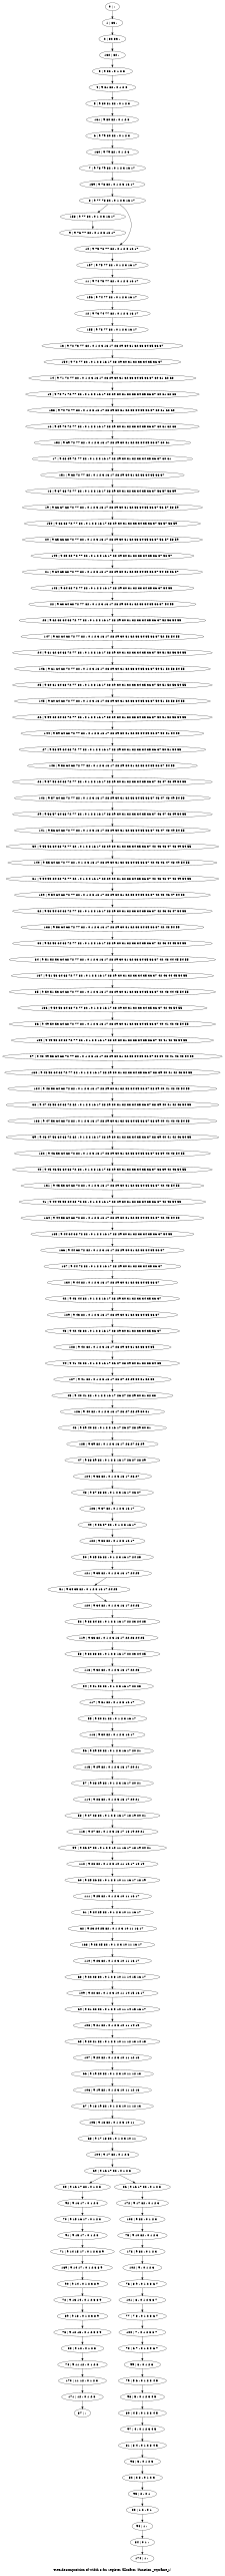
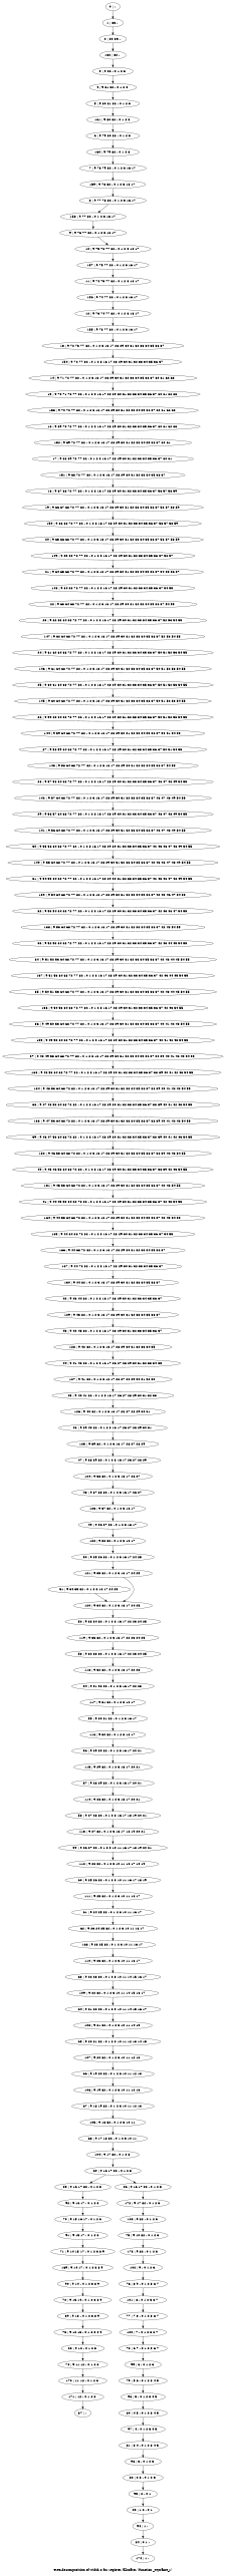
  digraph {
    label="Tree-decomposition of width 8 for register allocator (function _ttyname_r)"
    n1 [label="0 | : "]
    n2 [label="1 | 83 : "]
    n3 [label="2 | 82 83 : "]
    n4 [label="162 | 82 : "]
    n5 [label="3 | 9 82 : 0 1 2 3 "]
    n6 [label="4 | 9 81 82 : 0 1 2 3 "]
    n7 [label="5 | 9 80 81 82 : 0 1 2 3 "]
    n8 [label="161 | 9 80 82 : 0 1 2 3 "]
    n9 [label="6 | 9 79 80 82 : 0 1 2 3 "]
    n10 [label="160 | 9 79 82 : 0 1 2 3 "]
    n11 [label="7 | 9 78 79 82 : 0 1 2 3 16 17 "]
    n12 [label="159 | 9 78 82 : 0 1 2 3 16 17 "]
    n13 [label="8 | 9 77 78 82 : 0 1 2 3 16 17 "]
    n14 [label="158 | 9 77 82 : 0 1 2 3 16 17 "]
    n15 [label="9 | 9 76 77 82 : 0 1 2 3 16 17 "]
    n16 [label="10 | 9 75 76 77 82 : 0 1 2 3 16 17 "]
    n17 [label="157 | 9 75 77 82 : 0 1 2 3 16 17 "]
    n18 [label="11 | 9 74 75 77 82 : 0 1 2 3 16 17 "]
    n19 [label="156 | 9 74 77 82 : 0 1 2 3 16 17 "]
    n20 [label="12 | 9 73 74 77 82 : 0 1 2 3 16 17 "]
    n21 [label="155 | 9 73 77 82 : 0 1 2 3 16 17 "]
    n22 [label="13 | 9 72 73 77 82 : 0 1 2 3 16 17 28 29 30 31 32 33 34 35 36 37 "]
    n23 [label="154 | 9 72 77 82 : 0 1 2 3 16 17 28 29 30 31 32 33 34 35 36 37 "]
    n24 [label="14 | 9 71 72 77 82 : 0 1 2 3 16 17 28 29 30 31 32 33 34 35 36 37 60 61 62 63 "]
    n25 [label="15 | 9 70 71 72 77 82 : 0 1 2 3 16 17 28 29 30 31 32 33 34 35 36 37 60 61 62 63 "]
    n26 [label="153 | 9 70 72 77 82 : 0 1 2 3 16 17 28 29 30 31 32 33 34 35 36 37 60 61 62 63 "]
    n27 [label="16 | 9 69 70 72 77 82 : 0 1 2 3 16 17 28 29 30 31 32 33 34 35 36 37 60 61 62 63 "]
    n28 [label="152 | 9 69 72 77 82 : 0 1 2 3 16 17 28 29 30 31 32 33 34 35 36 37 60 61 "]
    n29 [label="17 | 9 68 69 72 77 82 : 0 1 2 3 16 17 28 29 30 31 32 33 34 35 36 37 60 61 "]
    n30 [label="151 | 9 68 72 77 82 : 0 1 2 3 16 17 28 29 30 31 32 33 34 35 36 37 "]
    n31 [label="18 | 9 67 68 72 77 82 : 0 1 2 3 16 17 28 29 30 31 32 33 34 35 36 37 56 57 58 59 "]
    n32 [label="19 | 9 66 67 68 72 77 82 : 0 1 2 3 16 17 28 29 30 31 32 33 34 35 36 37 56 57 58 59 "]
    n33 [label="150 | 9 66 68 72 77 82 : 0 1 2 3 16 17 28 29 30 31 32 33 34 35 36 37 56 57 58 59 "]
    n34 [label="20 | 9 65 66 68 72 77 82 : 0 1 2 3 16 17 28 29 30 31 32 33 34 35 36 37 56 57 58 59 "]
    n35 [label="149 | 9 65 68 72 77 82 : 0 1 2 3 16 17 28 29 30 31 32 33 34 35 36 37 56 57 "]
    n36 [label="21 | 9 64 65 68 72 77 82 : 0 1 2 3 16 17 28 29 30 31 32 33 34 35 36 37 54 55 56 57 "]
    n37 [label="148 | 9 64 68 72 77 82 : 0 1 2 3 16 17 28 29 30 31 32 33 34 35 36 37 54 55 "]
    n38 [label="22 | 9 63 64 68 72 77 82 : 0 1 2 3 16 17 28 29 30 31 32 33 34 35 36 37 54 55 "]
    n39 [label="23 | 9 62 63 64 68 72 77 82 : 0 1 2 3 16 17 28 29 30 31 32 33 34 35 36 37 52 53 54 55 "]
    n40 [label="147 | 9 62 64 68 72 77 82 : 0 1 2 3 16 17 28 29 30 31 32 33 34 35 36 37 52 53 54 55 "]
    n41 [label="24 | 9 61 62 64 68 72 77 82 : 0 1 2 3 16 17 28 29 30 31 32 33 34 35 36 37 50 51 52 53 54 55 "]
    n42 [label="146 | 9 61 64 68 72 77 82 : 0 1 2 3 16 17 28 29 30 31 32 33 34 35 36 37 50 51 52 53 54 55 "]
    n43 [label="25 | 9 60 61 64 68 72 77 82 : 0 1 2 3 16 17 28 29 30 31 32 33 34 35 36 37 50 51 52 53 54 55 "]
    n44 [label="145 | 9 60 64 68 72 77 82 : 0 1 2 3 16 17 28 29 30 31 32 33 34 35 36 37 50 51 52 53 54 55 "]
    n45 [label="26 | 9 59 60 64 68 72 77 82 : 0 1 2 3 16 17 28 29 30 31 32 33 34 35 36 37 50 51 52 53 54 55 "]
    n46 [label="144 | 9 59 64 68 72 77 82 : 0 1 2 3 16 17 28 29 30 31 32 33 34 35 36 37 50 51 54 55 "]
    n47 [label="27 | 9 58 59 64 68 72 77 82 : 0 1 2 3 16 17 28 29 30 31 32 33 34 35 36 37 50 51 54 55 "]
    n48 [label="143 | 9 58 64 68 72 77 82 : 0 1 2 3 16 17 28 29 30 31 32 33 34 35 36 37 54 55 "]
    n49 [label="28 | 9 57 58 64 68 72 77 82 : 0 1 2 3 16 17 28 29 30 31 32 33 34 35 36 37 46 47 48 49 54 55 "]
    n50 [label="142 | 9 57 64 68 72 77 82 : 0 1 2 3 16 17 28 29 30 31 32 33 34 35 36 37 46 47 48 49 54 55 "]
    n51 [label="29 | 9 56 57 64 68 72 77 82 : 0 1 2 3 16 17 28 29 30 31 32 33 34 35 36 37 46 47 48 49 54 55 "]
    n52 [label="141 | 9 56 64 68 72 77 82 : 0 1 2 3 16 17 28 29 30 31 32 33 34 35 36 37 46 47 48 49 54 55 "]
    n53 [label="30 | 9 55 56 64 68 72 77 82 : 0 1 2 3 16 17 28 29 30 31 32 33 34 35 36 37 42 43 46 47 48 49 54 55 "]
    n54 [label="140 | 9 55 64 68 72 77 82 : 0 1 2 3 16 17 28 29 30 31 32 33 34 35 36 37 42 43 46 47 48 49 54 55 "]
    n55 [label="31 | 9 54 55 64 68 72 77 82 : 0 1 2 3 16 17 28 29 30 31 32 33 34 35 36 37 42 43 46 47 48 49 54 55 "]
    n56 [label="139 | 9 54 64 68 72 77 82 : 0 1 2 3 16 17 28 29 30 31 32 33 34 35 36 37 42 43 46 47 54 55 "]
    n57 [label="32 | 9 53 54 64 68 72 77 82 : 0 1 2 3 16 17 28 29 30 31 32 33 34 35 36 37 42 43 46 47 54 55 "]
    n58 [label="138 | 9 53 64 68 72 77 82 : 0 1 2 3 16 17 28 29 30 31 32 33 34 35 36 37 42 43 54 55 "]
    n59 [label="33 | 9 52 53 64 68 72 77 82 : 0 1 2 3 16 17 28 29 30 31 32 33 34 35 36 37 42 43 44 45 54 55 "]
    n60 [label="34 | 9 51 52 53 64 68 72 77 82 : 0 1 2 3 16 17 28 29 30 31 32 33 34 35 36 37 42 43 44 45 54 55 "]
    n61 [label="137 | 9 51 53 64 68 72 77 82 : 0 1 2 3 16 17 28 29 30 31 32 33 34 35 36 37 42 43 44 45 54 55 "]
    n62 [label="35 | 9 50 51 53 64 68 72 77 82 : 0 1 2 3 16 17 28 29 30 31 32 33 34 35 36 37 42 43 44 45 54 55 "]
    n63 [label="136 | 9 50 53 64 68 72 77 82 : 0 1 2 3 16 17 28 29 30 31 32 33 34 35 36 37 42 43 54 55 "]
    n64 [label="36 | 9 49 50 53 64 68 72 77 82 : 0 1 2 3 16 17 28 29 30 31 32 33 34 35 36 37 40 41 42 43 54 55 "]
    n65 [label="135 | 9 49 53 64 68 72 77 82 : 0 1 2 3 16 17 28 29 30 31 32 33 34 35 36 37 40 41 42 43 54 55 "]
    n66 [label="37 | 9 48 49 53 64 68 72 77 82 : 0 1 2 3 16 17 28 29 30 31 32 33 34 35 36 37 38 39 40 41 42 43 54 55 "]
    n67 [label="163 | 9 48 53 64 68 72 77 82 : 0 1 2 3 16 17 28 29 30 31 32 33 34 35 36 37 38 39 40 41 42 43 54 55 "]
    n68 [label="134 | 9 48 53 64 68 72 82 : 0 1 2 3 16 17 28 29 30 31 32 33 34 35 36 37 38 39 40 41 42 43 54 55 "]
    n69 [label="38 | 9 47 48 53 64 68 72 82 : 0 1 2 3 16 17 28 29 30 31 32 33 34 35 36 37 38 39 40 41 42 43 54 55 "]
    n70 [label="133 | 9 47 53 64 68 72 82 : 0 1 2 3 16 17 28 29 30 31 32 33 34 35 36 37 38 39 40 41 42 43 54 55 "]
    n71 [label="39 | 9 46 47 53 64 68 72 82 : 0 1 2 3 16 17 28 29 30 31 32 33 34 35 36 37 38 39 40 41 42 43 54 55 "]
    n72 [label="132 | 9 46 53 64 68 72 82 : 0 1 2 3 16 17 28 29 30 31 32 33 34 35 36 37 38 39 42 43 54 55 "]
    n73 [label="40 | 9 45 46 53 64 68 72 82 : 0 1 2 3 16 17 28 29 30 31 32 33 34 35 36 37 38 39 42 43 54 55 "]
    n74 [label="131 | 9 45 53 64 68 72 82 : 0 1 2 3 16 17 28 29 30 31 32 33 34 35 36 37 42 43 54 55 "]
    n75 [label="41 | 9 44 45 53 64 68 72 82 : 0 1 2 3 16 17 28 29 30 31 32 33 34 35 36 37 42 43 54 55 "]
    n76 [label="164 | 9 44 53 64 68 72 82 : 0 1 2 3 16 17 28 29 30 31 32 33 34 35 36 37 42 43 54 55 "]
    n77 [label="165 | 9 44 64 68 72 82 : 0 1 2 3 16 17 28 29 30 31 32 33 34 35 36 37 54 55 "]
    n78 [label="42 | 9 43 44 82 : 0 1 2 3 16 17 28 29 30 31 32 33 34 35 36 37 "]
    n79 [label="129 | 9 43 82 : 0 1 2 3 16 17 28 29 30 31 32 33 34 35 36 37 "]
    n80 [label="43 | 9 42 43 82 : 0 1 2 3 16 17 28 29 30 31 32 33 34 35 36 37 "]
    n81 [label="128 | 9 42 82 : 0 1 2 3 16 17 28 29 30 31 32 33 34 35 "]
    n82 [label="44 | 9 41 42 82 : 0 1 2 3 16 17 26 27 28 29 30 31 32 33 34 35 "]
    n83 [label="127 | 9 41 82 : 0 1 2 3 16 17 26 27 28 29 30 31 32 33 "]
    n84 [label="45 | 9 40 41 82 : 0 1 2 3 16 17 26 27 28 29 30 31 32 33 "]
    n85 [label="126 | 9 40 82 : 0 1 2 3 16 17 26 27 28 29 30 31 "]
    n86 [label="46 | 9 39 40 82 : 0 1 2 3 16 17 26 27 28 29 30 31 "]
    n87 [label="125 | 9 39 82 : 0 1 2 3 16 17 26 27 28 29 "]
    n88 [label="47 | 9 38 39 82 : 0 1 2 3 16 17 26 27 28 29 "]
    n89 [label="124 | 9 38 82 : 0 1 2 3 16 17 26 27 "]
    n90 [label="48 | 9 37 38 82 : 0 1 2 3 16 17 26 27 "]
    n91 [label="123 | 9 37 82 : 0 1 2 3 16 17 "]
    n92 [label="49 | 9 36 37 82 : 0 1 2 3 16 17 "]
    n93 [label="122 | 9 36 82 : 0 1 2 3 16 17 "]
    n94 [label="50 | 9 35 36 82 : 0 1 2 3 16 17 24 25 "]
    n95 [label="121 | 9 35 82 : 0 1 2 3 16 17 24 25 "]
    n96 [label="51 | 9 34 35 82 : 0 1 2 3 16 17 24 25 "]
    n97 [label="120 | 9 34 82 : 0 1 2 3 16 17 24 25 "]
    n98 [label="52 | 9 33 34 82 : 0 1 2 3 16 17 22 23 24 25 "]
    n99 [label="119 | 9 33 82 : 0 1 2 3 16 17 22 23 24 25 "]
    n100 [label="53 | 9 32 33 82 : 0 1 2 3 16 17 22 23 24 25 "]
    n101 [label="118 | 9 32 82 : 0 1 2 3 16 17 22 23 "]
    n102 [label="54 | 9 31 32 82 : 0 1 2 3 16 17 22 23 "]
    n103 [label="117 | 9 31 82 : 0 1 2 3 16 17 "]
    n104 [label="55 | 9 30 31 82 : 0 1 2 3 16 17 "]
    n105 [label="116 | 9 30 82 : 0 1 2 3 16 17 "]
    n106 [label="56 | 9 29 30 82 : 0 1 2 3 16 17 20 21 "]
    n107 [label="115 | 9 29 82 : 0 1 2 3 16 17 20 21 "]
    n108 [label="57 | 9 28 29 82 : 0 1 2 3 16 17 20 21 "]
    n109 [label="114 | 9 28 82 : 0 1 2 3 16 17 20 21 "]
    n110 [label="58 | 9 27 28 82 : 0 1 2 3 16 17 18 19 20 21 "]
    n111 [label="113 | 9 27 82 : 0 1 2 3 16 17 18 19 20 21 "]
    n112 [label="59 | 9 26 27 82 : 0 1 2 3 10 11 16 17 18 19 20 21 "]
    n113 [label="112 | 9 26 82 : 0 1 2 3 10 11 16 17 18 19 "]
    n114 [label="60 | 9 25 26 82 : 0 1 2 3 10 11 16 17 18 19 "]
    n115 [label="111 | 9 25 82 : 0 1 2 3 10 11 16 17 "]
    n116 [label="61 | 9 24 25 82 : 0 1 2 3 10 11 16 17 "]
    n117 [label="62 | 9 23 24 25 82 : 0 1 2 3 10 11 16 17 "]
    n118 [label="168 | 9 23 25 82 : 0 1 2 3 10 11 16 17 "]
    n119 [label="110 | 9 23 82 : 0 1 2 3 10 11 16 17 "]
    n120 [label="63 | 9 22 23 82 : 0 1 2 3 10 11 14 15 16 17 "]
    n121 [label="109 | 9 22 82 : 0 1 2 3 10 11 14 15 16 17 "]
    n122 [label="64 | 9 21 22 82 : 0 1 2 3 10 11 14 15 16 17 "]
    n123 [label="108 | 9 21 82 : 0 1 2 3 10 11 14 15 "]
    n124 [label="65 | 9 20 21 82 : 0 1 2 3 10 11 12 13 14 15 "]
    n125 [label="107 | 9 20 82 : 0 1 2 3 10 11 12 13 "]
    n126 [label="66 | 9 19 20 82 : 0 1 2 3 10 11 12 13 "]
    n127 [label="106 | 9 19 82 : 0 1 2 3 10 11 12 13 "]
    n128 [label="67 | 9 18 19 82 : 0 1 2 3 10 11 12 13 "]
    n129 [label="105 | 9 18 82 : 0 1 2 3 10 11 "]
    n130 [label="68 | 9 17 18 82 : 0 1 2 3 10 11 "]
    n131 [label="104 | 9 17 82 : 0 1 2 3 "]
    n132 [label="69 | 9 16 17 82 : 0 1 2 3 "]
    n133 [label="85 | 9 16 17 82 : 0 1 2 3 "]
    n134 [label="86 | 9 16 17 82 : 0 1 2 3 "]
    n135 [label="92 | 9 16 17 : 0 1 2 3 "]
    n136 [label="172 | 9 17 82 : 0 1 2 3 "]
    n137 [label="70 | 9 15 16 17 : 0 1 2 3 "]
    n138 [label="91 | 9 15 17 : 0 1 2 3 "]
    n139 [label="71 | 9 14 15 17 : 0 1 2 3 8 9 "]
    n140 [label="169 | 9 14 17 : 0 1 2 3 8 9 "]
    n141 [label="90 | 9 14 : 0 1 2 3 8 9 "]
    n142 [label="72 | 9 13 14 : 0 1 2 3 8 9 "]
    n143 [label="89 | 9 13 : 0 1 2 3 8 9 "]
    n144 [label="73 | 9 12 13 : 0 1 2 3 8 9 "]
    n145 [label="88 | 9 12 : 0 1 2 3 "]
    n146 [label="74 | 9 11 12 : 0 1 2 3 "]
    n147 [label="170 | 11 12 : 0 1 2 3 "]
    n148 [label="171 | 12 : 0 1 2 3 "]
    n149 [label="75 | 9 10 82 : 0 1 2 3 "]
    n150 [label="173 | 9 82 : 0 1 2 3 "]
    n151 [label="102 | 9 : 0 1 2 3 "]
    n152 [label="76 | 8 9 : 0 1 2 3 6 7 "]
    n153 [label="101 | 8 : 0 1 2 3 6 7 "]
    n154 [label="77 | 7 8 : 0 1 2 3 6 7 "]
    n155 [label="100 | 7 : 0 1 2 3 6 7 "]
    n156 [label="78 | 6 7 : 0 1 2 3 6 7 "]
    n157 [label="99 | 6 : 0 1 2 3 "]
    n158 [label="79 | 5 6 : 0 1 2 3 4 5 "]
    n159 [label="98 | 5 : 0 1 2 3 4 5 "]
    n160 [label="80 | 4 5 : 0 1 2 3 4 5 "]
    n161 [label="97 | 4 : 0 1 2 3 4 5 "]
    n162 [label="81 | 3 4 : 0 1 2 3 4 5 "]
    n163 [label="96 | 3 : 0 1 2 3 "]
    n164 [label="82 | 2 3 : 0 1 2 3 "]
    n165 [label="95 | 2 : 0 1 "]
    n166 [label="83 | 1 2 : 0 1 "]
    n167 [label="94 | 1 : "]
    n168 [label="84 | 0 1 : "]
    n169 [label="174 | 1 : "]
    n170 [label="103 | 9 82 : 0 1 2 3 "]
    n171 [label="87 | : "]
    n172 [label="130 | 9 44 82 : 0 1 2 3 16 17 28 29 30 31 32 33 34 35 36 37 "]
    n173 [label="166 | 9 44 68 72 82 : 0 1 2 3 16 17 28 29 30 31 32 33 34 35 36 37 "]
    n174 [label="167 | 9 44 72 82 : 0 1 2 3 16 17 28 29 30 31 32 33 34 35 36 37 "]
    n1 -> n2
    n2 -> n3
    n3 -> n4
    n4 -> n5
    n5 -> n6
    n6 -> n7
    n7 -> n8
    n8 -> n9
    n9 -> n10
    n10 -> n11
    n11 -> n12
    n12 -> n13
    n13 -> n14
    n14 -> n15
-   n13 -> n16
+   n15 -> n16
    n16 -> n17
    n17 -> n18
    n18 -> n19
    n19 -> n20
    n20 -> n21
    n21 -> n22
    n22 -> n23
    n23 -> n24
    n24 -> n25
    n25 -> n26
    n26 -> n27
    n27 -> n28
    n28 -> n29
    n29 -> n30
    n30 -> n31
    n31 -> n32
    n32 -> n33
    n33 -> n34
    n34 -> n35
    n35 -> n36
    n36 -> n37
    n37 -> n38
    n38 -> n39
    n39 -> n40
    n40 -> n41
    n41 -> n42
    n42 -> n43
    n43 -> n44
    n44 -> n45
    n45 -> n46
    n46 -> n47
    n47 -> n48
    n48 -> n49
    n49 -> n50
    n50 -> n51
    n51 -> n52
    n52 -> n53
    n53 -> n54
    n54 -> n55
    n55 -> n56
    n56 -> n57
    n57 -> n58
    n58 -> n59
    n59 -> n60
    n60 -> n61
    n61 -> n62
    n62 -> n63
    n63 -> n64
    n64 -> n65
    n65 -> n66
    n66 -> n67
    n67 -> n68
    n68 -> n69
    n69 -> n70
    n70 -> n71
    n71 -> n72
    n72 -> n73
    n73 -> n74
    n74 -> n75
    n75 -> n76
    n76 -> n77
    n77 -> n173
    n78 -> n79
    n79 -> n80
    n80 -> n81
    n81 -> n82
    n82 -> n83
    n83 -> n84
    n84 -> n85
    n85 -> n86
    n86 -> n87
    n87 -> n88
    n88 -> n89
    n89 -> n90
    n90 -> n91
    n91 -> n92
    n92 -> n93
    n93 -> n94
    n94 -> n95
-   n95 -> n96
+   n95 -> n97
    n96 -> n97
    n97 -> n98
    n98 -> n99
    n99 -> n100
    n100 -> n101
    n101 -> n102
    n102 -> n103
    n103 -> n104
    n104 -> n105
    n105 -> n106
    n106 -> n107
    n107 -> n108
    n108 -> n109
    n109 -> n110
    n110 -> n111
    n111 -> n112
    n112 -> n113
    n113 -> n114
    n114 -> n115
    n115 -> n116
    n116 -> n117
    n117 -> n118
    n118 -> n119
    n119 -> n120
    n120 -> n121
    n121 -> n122
    n122 -> n123
    n123 -> n124
    n124 -> n125
    n125 -> n126
    n126 -> n127
    n127 -> n128
    n128 -> n129
    n129 -> n130
    n130 -> n131
    n131 -> n132
    n132 -> n133
    n132 -> n134
    n133 -> n135
    n134 -> n136
    n135 -> n137
    n136 -> n170
    n137 -> n138
    n138 -> n139
    n139 -> n140
    n140 -> n141
    n141 -> n142
    n142 -> n143
    n143 -> n144
    n144 -> n145
    n145 -> n146
    n146 -> n147
    n147 -> n148
    n148 -> n171
    n149 -> n150
    n150 -> n151
    n151 -> n152
    n152 -> n153
    n153 -> n154
    n154 -> n155
    n155 -> n156
    n156 -> n157
    n157 -> n158
    n158 -> n159
    n159 -> n160
    n160 -> n161
    n161 -> n162
    n162 -> n163
    n163 -> n164
    n164 -> n165
    n165 -> n166
    n166 -> n167
    n167 -> n168
    n168 -> n169
    n170 -> n149
    n172 -> n78
    n173 -> n174
    n174 -> n172
  }
